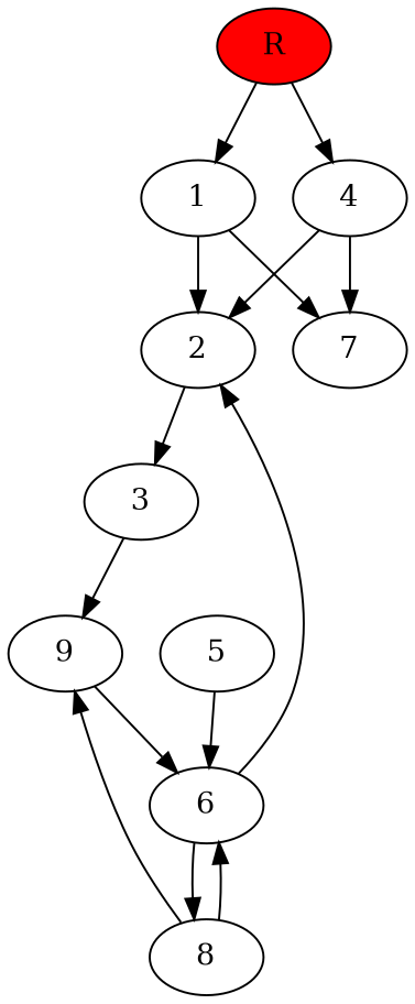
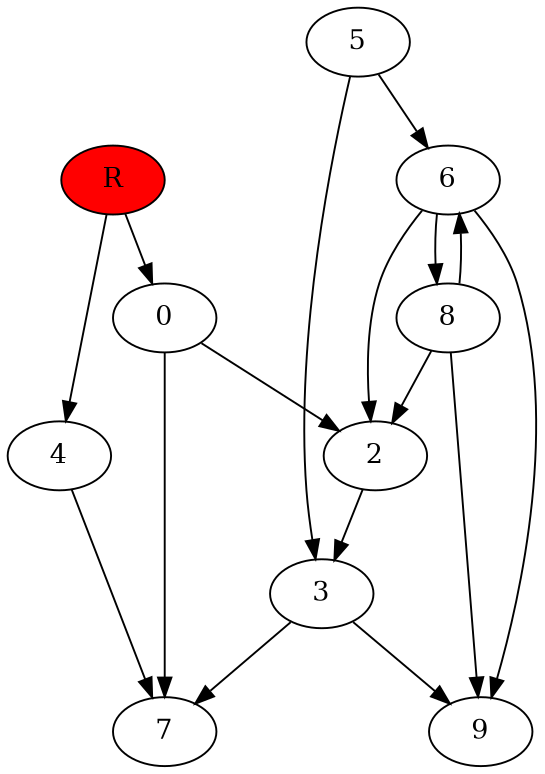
  digraph {
-   1
+   1 [label=0]
    2
    7
    3
    9
    6
    8
    4
    5
    R [fillcolor="#ff0000" style=filled]
    1 -> 2
    1 -> 7
    2 -> 3
+   3 -> 7
    3 -> 9
    6 -> 2
-   9 -> 6
+   6 -> 9
    6 -> 8
    8 -> 9
    8 -> 6
-   4 -> 2
+   8 -> 2
    4 -> 7
+   5 -> 3
    5 -> 6
    R -> 1
    R -> 4
  }
